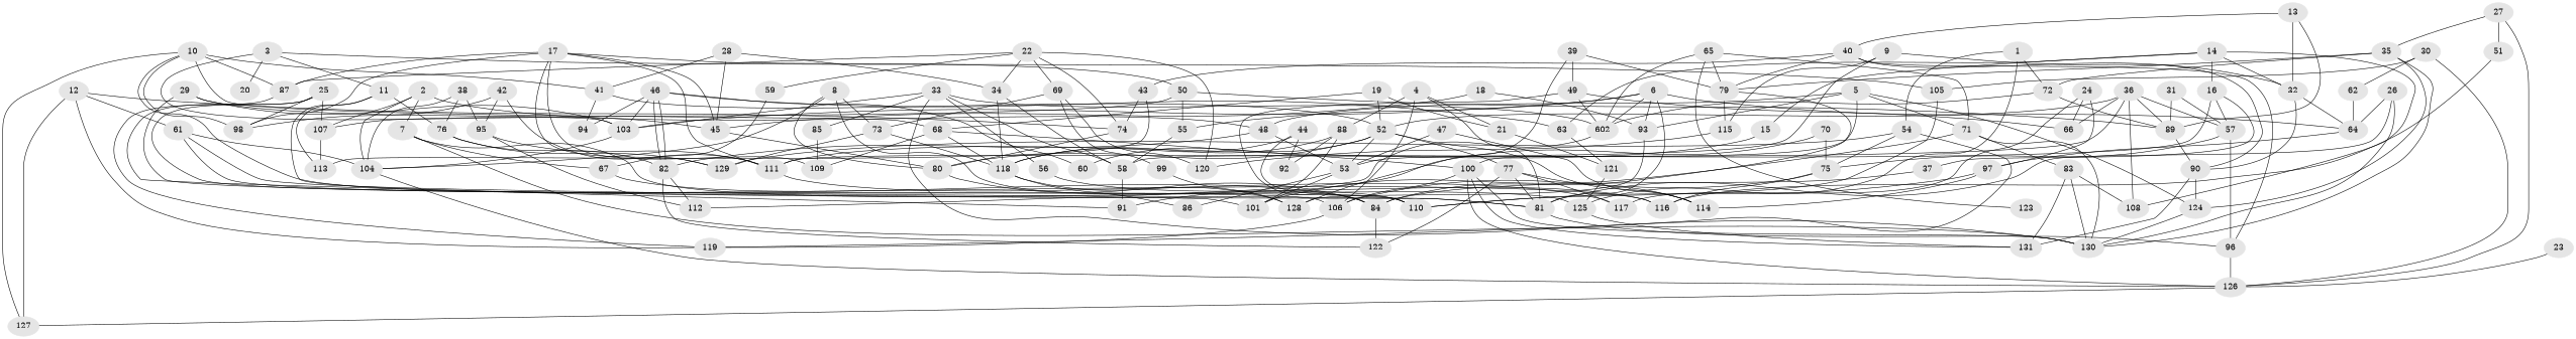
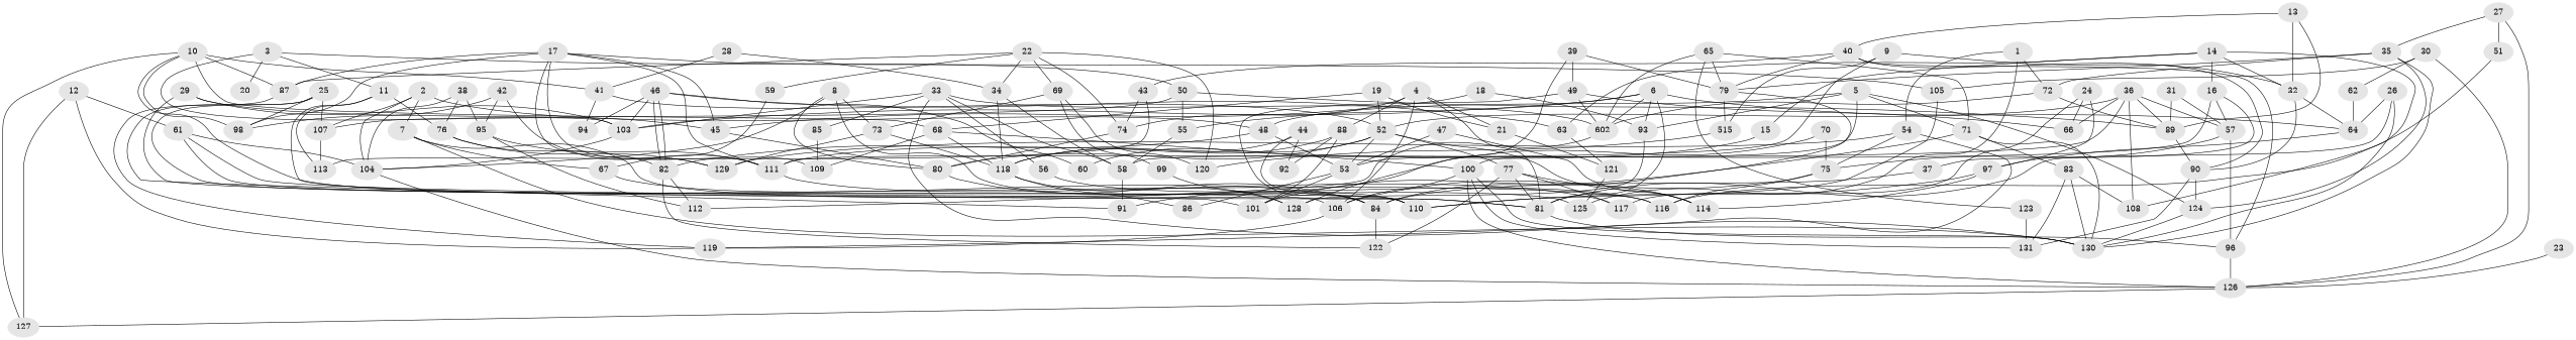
  graph {
    node [color=gray90 style=filled]
    1
    54
    72
    125
    119
    129
    75
    n8 [label=602]
    89
    2
    7
    48
    104
    107
    67
    130
    53
    82
    126
    113
    3
    11
    20
    103
    105
    81
    76
    110
    4
    21
    88
    106
    121
    96
    101
    118
    92
    5
    71
    93
    100
    124
    83
    128
    131
    6
    55
    64
    58
    97
    112
    84
    8
    73
    80
    9
    32
-   115
+   115 [label=515]
    90
    86
    120
    10
    41
    68
    87
    98
    116
    127
    52
    94
    109
    12
    61
    74
    13
    40
    79
    43
    14
    15
    16
    63
    108
    111
    37
    57
    117
    91
    17
    45
    50
    18
    19
    60
    114
    77
    22
    34
    59
    69
    99
    23
    28
    24
    66
    25
    26
    27
    35
    51
    29
    30
    62
    31
    33
    56
    85
    36
    122
    38
    95
    39
    49
    42
    44
    46
    47
    65
    123
    70
    1 -- 54
    1 -- 72
    1 -- 125
    54 -- 119
    54 -- 129
    54 -- 75
    72 -- n8
    72 -- 89
    75 -- 106
    75 -- 116
    n8 -- 112
    89 -- 90
    2 -- 7
    2 -- 48
    2 -- 104
    2 -- 107
    7 -- 125
    7 -- 67
    7 -- 130
    48 -- 53
    48 -- 82
    104 -- 126
    107 -- 113
    67 -- 84
    53 -- 101
    53 -- 86
    82 -- 112
    82 -- 122
    126 -- 127
    3 -- 11
    3 -- 20
    3 -- 103
    3 -- 105
    11 -- 113
    11 -- 81
    11 -- 76
    103 -- 104
    105 -- 110
    81 -- 96
    76 -- 129
    76 -- 82
    4 -- 81
    4 -- 21
    4 -- 88
    4 -- 106
    21 -- 121
    88 -- 101
    88 -- 118
    88 -- 92
    106 -- 119
    121 -- 125
    96 -- 126
    118 -- 128
    118 -- 86
    5 -- 48
    5 -- 71
    5 -- 93
    5 -- 100
    5 -- 124
    71 -- 130
    71 -- 101
    71 -- 83
    93 -- 128
    100 -- 130
    100 -- 126
    100 -- 106
    100 -- 131
    124 -- 130
    83 -- 130
    83 -- 131
    83 -- 108
    6 -- n8
    6 -- 103
    6 -- 81
    6 -- 93
    6 -- 55
    6 -- 64
    55 -- 58
    64 -- 97
    58 -- 91
    97 -- 110
    97 -- 114
    84 -- 122
    8 -- 104
    8 -- 110
    8 -- 73
    8 -- 80
    73 -- 129
    73 -- 118
    80 -- 84
    9 -- 53
    9 -- 32
    9 -- 115
    32 -- 64
    32 -- 90
    115 -- 120
    90 -- 124
    90 -- 131
    10 -- 41
    10 -- 68
    10 -- 87
    10 -- 98
    10 -- 116
    10 -- 127
    41 -- 52
    41 -- 94
    68 -- 118
    68 -- 100
    68 -- 109
    87 -- 119
    52 -- 53
    52 -- 80
    52 -- 60
    52 -- 114
    52 -- 77
    12 -- 119
    12 -- 127
    12 -- 61
-   12 -- 74
+   4 -- 74
    61 -- 104
    61 -- 81
    61 -- 110
    74 -- 80
    13 -- 89
    13 -- 32
    13 -- 40
    40 -- 96
    40 -- 90
    40 -- 79
    40 -- 43
    79 -- 84
    79 -- 115
    43 -- 113
    43 -- 74
    14 -- 32
    14 -- 15
    14 -- 16
    14 -- 63
    14 -- 108
    15 -- 111
    16 -- 58
    16 -- 37
    16 -- 57
    63 -- 121
    111 -- 117
    37 -- 84
    57 -- 75
    57 -- 96
    17 -- 129
    17 -- 87
    17 -- 98
    17 -- 109
    17 -- 111
    17 -- 45
    17 -- 50
    45 -- 80
    50 -- 89
    50 -- 107
    50 -- 55
    18 -- 93
    18 -- 45
    19 -- 21
    19 -- 68
    19 -- 52
    77 -- 81
    77 -- 117
    77 -- 114
    77 -- 122
    22 -- 120
    22 -- 87
    22 -- 74
    22 -- 34
    22 -- 59
    22 -- 69
    34 -- 118
    34 -- 58
    59 -- 67
    69 -- 73
    69 -- 120
    69 -- 99
    99 -- 128
    23 -- 126
    28 -- 41
-   28 -- 45
    28 -- 34
    24 -- 97
    24 -- 117
    24 -- 66
    25 -- 107
    25 -- 106
    25 -- 98
    25 -- 91
    26 -- 130
    26 -- 81
    26 -- 64
    27 -- 126
    27 -- 35
    27 -- 51
    35 -- 72
    35 -- 130
    35 -- 124
    35 -- 79
    51 -- 116
    29 -- 103
    29 -- 101
    29 -- 45
    30 -- 126
    30 -- 105
    30 -- 62
    62 -- 64
    31 -- 89
    31 -- 57
    33 -- n8
    33 -- 130
    33 -- 103
    33 -- 58
    33 -- 56
    33 -- 85
    56 -- 116
    85 -- 109
    36 -- 89
    36 -- 52
    36 -- 108
    36 -- 111
    36 -- 57
    36 -- 66
    38 -- 104
    38 -- 76
    38 -- 95
    95 -- 112
    95 -- 111
    39 -- 128
    39 -- 79
    39 -- 49
    49 -- n8
    49 -- 84
    49 -- 66
    42 -- 98
    42 -- 111
    42 -- 95
    44 -- 110
    44 -- 118
    44 -- 92
    46 -- 82
    46 -- 82
    46 -- 103
    46 -- 94
    46 -- 63
    46 -- 60
    47 -- 53
    47 -- 114
    65 -- n8
    65 -- 71
    65 -- 79
    65 -- 123
-   125 -- 131
+   123 -- 131
    70 -- 75
    70 -- 91
  }
